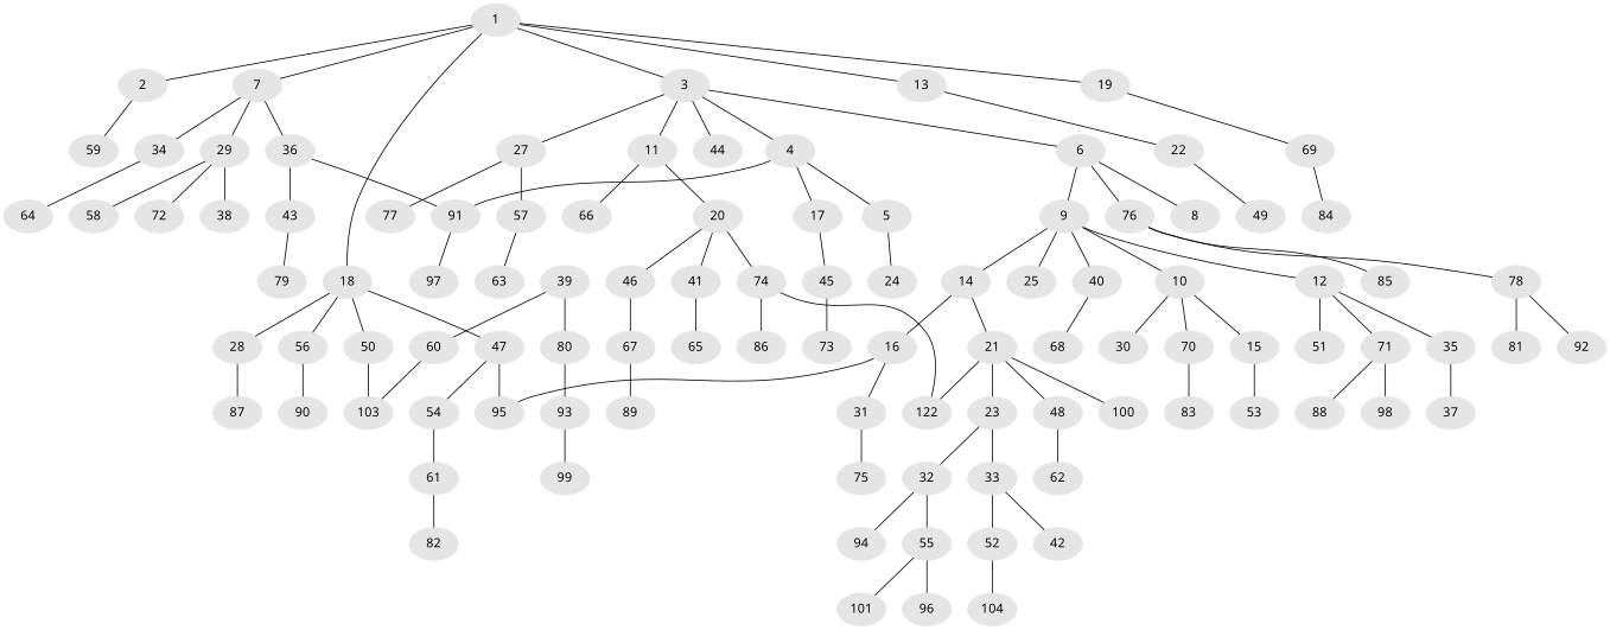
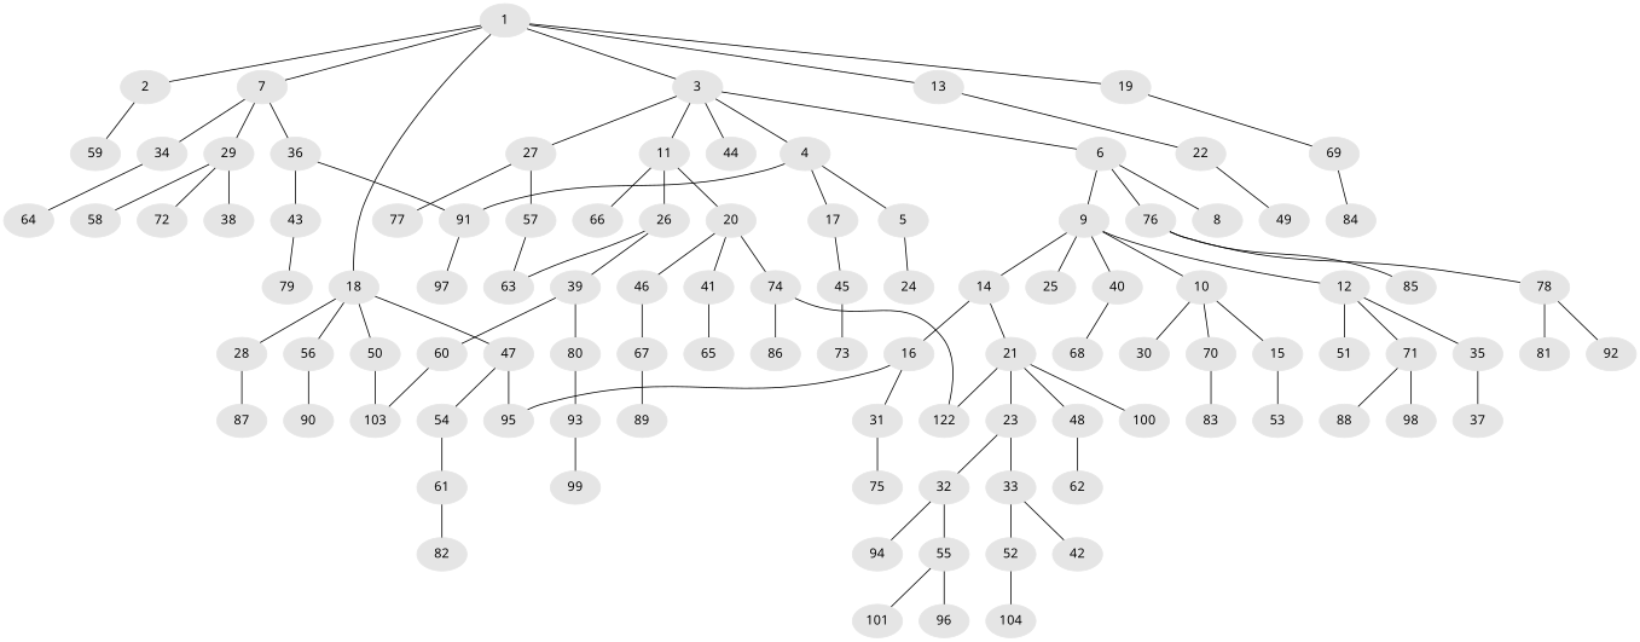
  graph {
    fontname="Noto Sans"
    node [color=gray90 fontname="Noto Sans" style=filled]
    edge [fontname="Noto Sans"]
    1
    2
    3
    7
    13
    18
    19
    59
    4
    6
    11
    27
    44
    29
    34
    36
    22
    28
    47
    50
    56
    69
    5
    17
    91
    8
    9
    76
    20
+   26
    66
    57
    77
    24
    45
    97
    10
    12
    14
    25
    40
    78
    85
    38
    58
    72
    64
    43
    15
    30
    70
    35
    51
    71
    16
    21
    68
    53
    83
    41
    46
    74
    39
    63
    37
    88
    98
    49
    31
    95
    23
    48
    100
    n74 [label=122]
    75
    73
    87
    54
    103
    90
    84
    65
    67
    86
    32
    33
    62
    55
    94
    42
    52
    60
    80
    96
    101
    104
    79
    93
    89
    61
    82
    81
    92
    99
    1 -- 2
    1 -- 3
    1 -- 7
    1 -- 13
    1 -- 18
    1 -- 19
    2 -- 59
    3 -- 4
    3 -- 6
    3 -- 11
    3 -- 27
    3 -- 44
    7 -- 29
    7 -- 34
    7 -- 36
    13 -- 22
    18 -- 28
    18 -- 47
    18 -- 50
    18 -- 56
    19 -- 69
    4 -- 5
    4 -- 17
    4 -- 91
    6 -- 8
    6 -- 9
    6 -- 76
    11 -- 20
+   11 -- 26
    11 -- 66
    27 -- 57
    27 -- 77
    29 -- 38
    29 -- 58
    29 -- 72
    34 -- 64
    36 -- 91
    36 -- 43
    22 -- 49
    28 -- 87
    47 -- 95
    47 -- 54
    50 -- 103
    56 -- 90
    69 -- 84
    5 -- 24
    17 -- 45
    91 -- 97
    9 -- 10
    9 -- 12
    9 -- 14
    9 -- 25
    9 -- 40
    76 -- 78
    76 -- 85
    20 -- 41
    20 -- 46
    20 -- 74
+   26 -- 39
+   26 -- 63
    57 -- 63
    45 -- 73
    10 -- 15
    10 -- 30
    10 -- 70
    12 -- 35
    12 -- 51
    12 -- 71
    14 -- 16
    14 -- 21
    40 -- 68
    78 -- 81
    78 -- 92
    43 -- 79
    15 -- 53
    70 -- 83
    35 -- 37
    71 -- 88
    71 -- 98
    16 -- 31
    16 -- 95
    21 -- 23
    21 -- 48
    21 -- 100
    21 -- n74
    41 -- 65
    46 -- 67
    74 -- n74
    74 -- 86
    39 -- 60
    39 -- 80
    31 -- 75
    23 -- 32
    23 -- 33
    48 -- 62
    54 -- 61
    67 -- 89
    32 -- 55
    32 -- 94
    33 -- 42
    33 -- 52
    55 -- 96
    55 -- 101
    52 -- 104
    60 -- 103
    80 -- 93
    93 -- 99
    61 -- 82
  }
